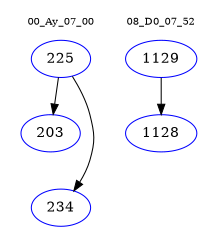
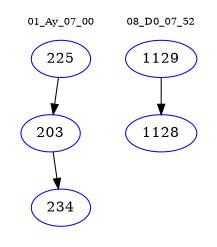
  digraph {
    node [color=blue]
    edge [color=black]
    n1 [label=225]
    n2 [label=203]
    n3 [label=234]
    n4 [label=1129]
    n5 [label=1128]
    subgraph cluster_1 {
      color=white
      fontsize=10
-     label="00_Ay_07_00"
+     label="01_Ay_07_00"
      n1
      n2
      n3
    }
    subgraph cluster_2 {
      color=white
      fontsize=10
      label="08_D0_07_52"
      n4
      n5
    }
    n1 -> n2
-   n1 -> n3
+   n2 -> n3
    n4 -> n5
  }
